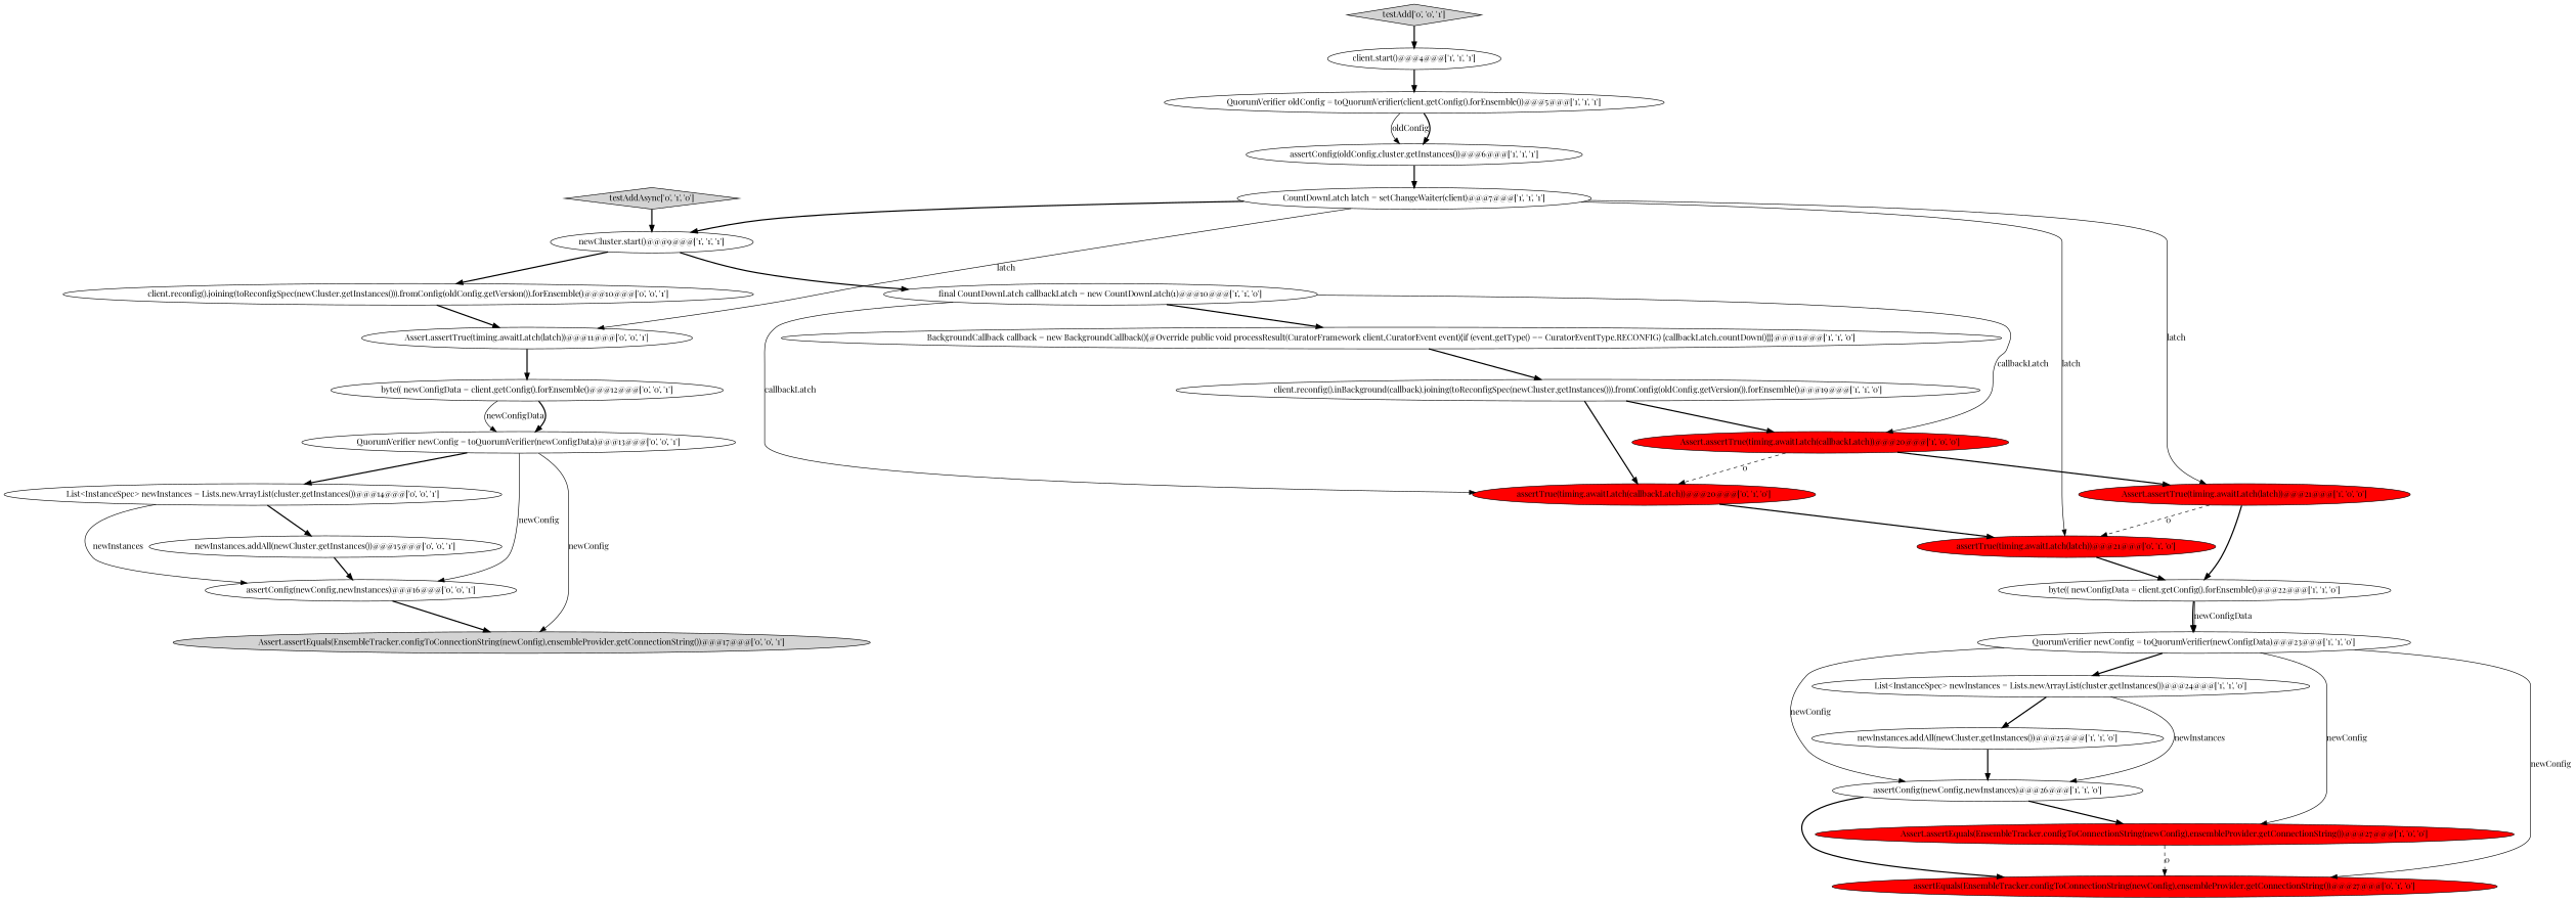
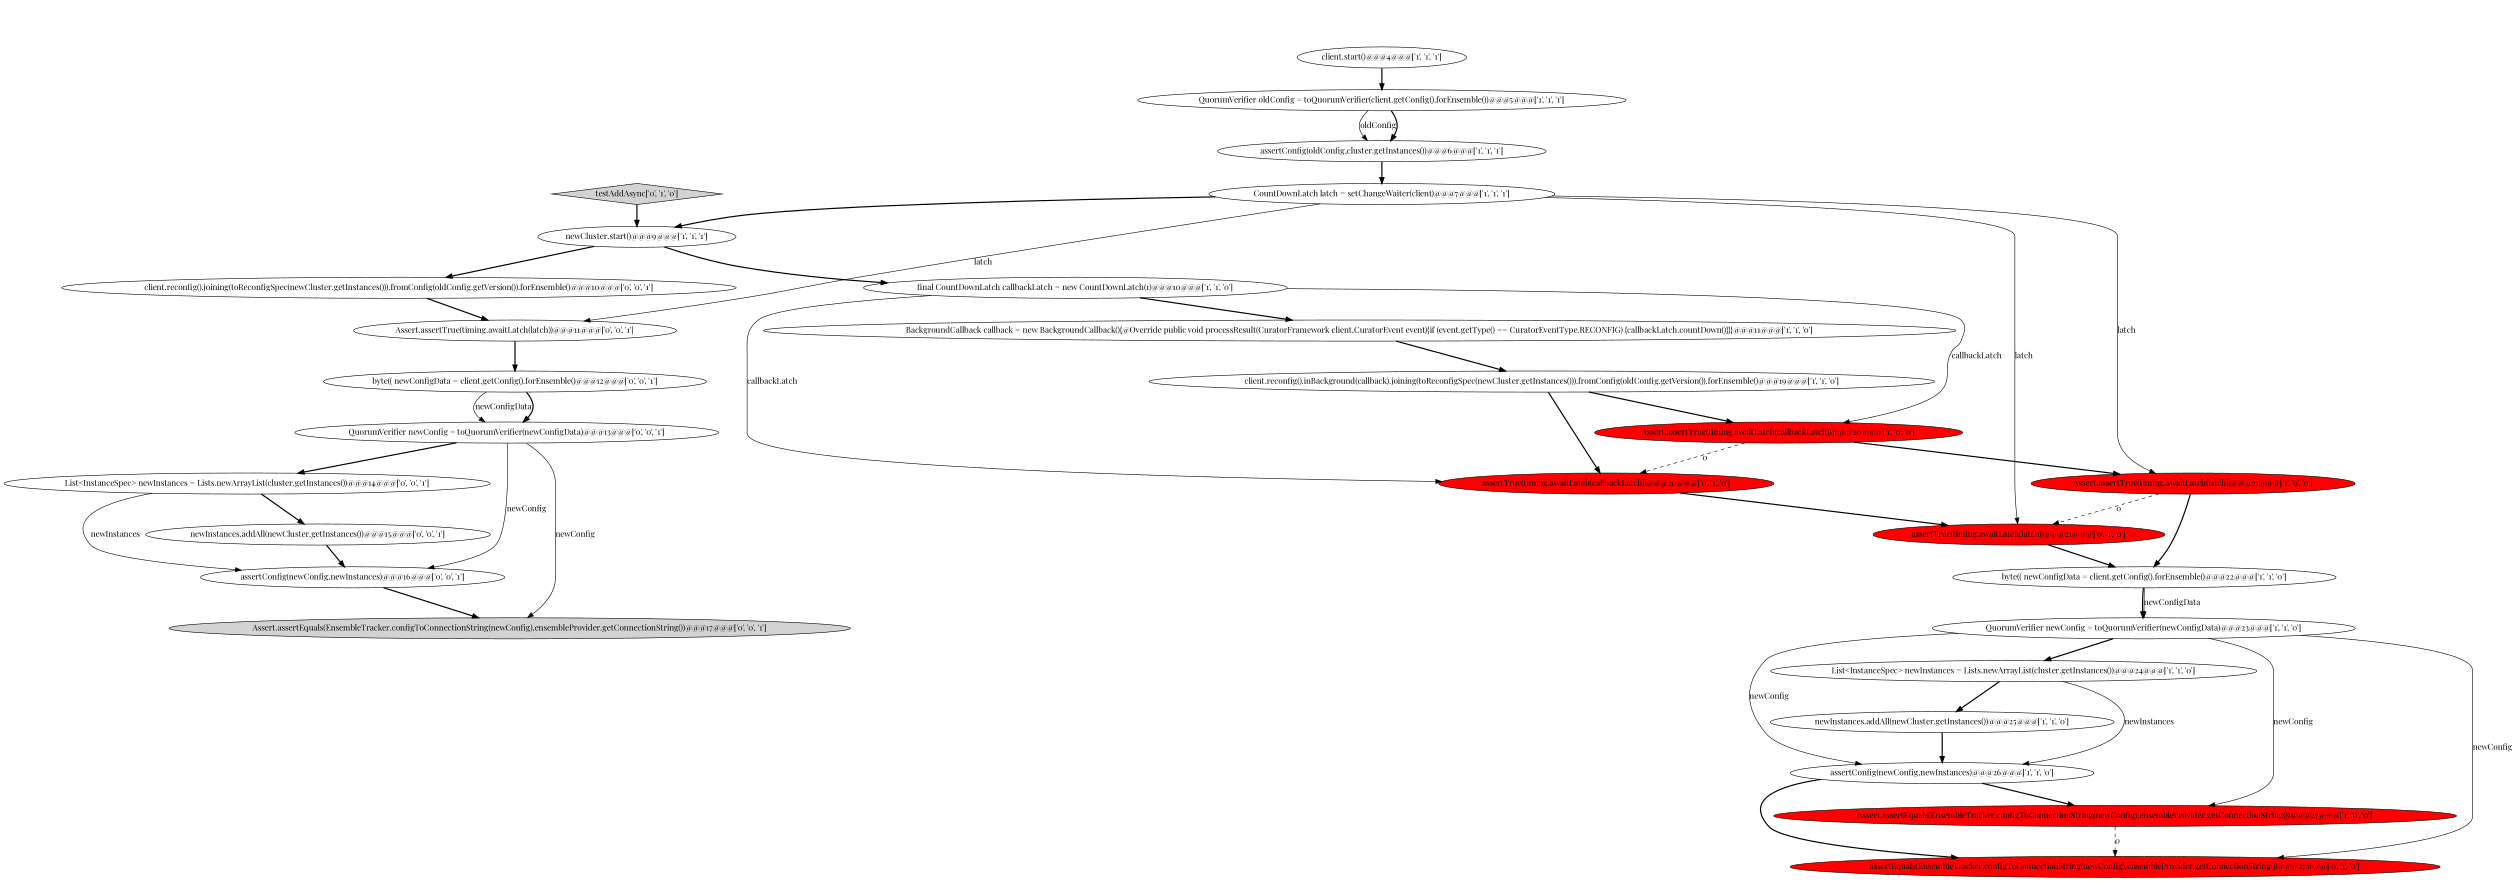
  digraph {
    fontname="Playfair Display"
    node [fillcolor=white fontname="Playfair Display" shape=ellipse style=filled]
    edge [fontname="Playfair Display" style=bold]
    n1 [label="newInstances.addAll(newCluster.getInstances())@@@15@@@['0', '0', '1']"]
    n2 [label="assertConfig(newConfig,newInstances)@@@16@@@['0', '0', '1']"]
    n3 [fillcolor=lightgray label="Assert.assertEquals(EnsembleTracker.configToConnectionString(newConfig),ensembleProvider.getConnectionString())@@@17@@@['0', '0', '1']"]
    n4 [label="QuorumVerifier newConfig = toQuorumVerifier(newConfigData)@@@13@@@['0', '0', '1']"]
    n5 [label="List<InstanceSpec> newInstances = Lists.newArrayList(cluster.getInstances())@@@14@@@['0', '0', '1']"]
    n6 [label="byte(( newConfigData = client.getConfig().forEnsemble()@@@12@@@['0', '0', '1']"]
    n7 [label="byte(( newConfigData = client.getConfig().forEnsemble()@@@22@@@['1', '1', '0']"]
    n8 [label="QuorumVerifier newConfig = toQuorumVerifier(newConfigData)@@@23@@@['1', '1', '0']"]
    n9 [label="List<InstanceSpec> newInstances = Lists.newArrayList(cluster.getInstances())@@@24@@@['1', '1', '0']"]
    n10 [label="assertConfig(newConfig,newInstances)@@@26@@@['1', '1', '0']"]
    n11 [fillcolor=red label="Assert.assertEquals(EnsembleTracker.configToConnectionString(newConfig),ensembleProvider.getConnectionString())@@@27@@@['1', '0', '0']"]
    n12 [fillcolor=red label="assertEquals(EnsembleTracker.configToConnectionString(newConfig),ensembleProvider.getConnectionString())@@@27@@@['0', '1', '0']"]
    n13 [fillcolor=red label="Assert.assertTrue(timing.awaitLatch(latch))@@@21@@@['1', '0', '0']"]
    n14 [fillcolor=red label="assertTrue(timing.awaitLatch(latch))@@@21@@@['0', '1', '0']"]
    n15 [label="newCluster.start()@@@9@@@['1', '1', '1']"]
    n16 [label="client.reconfig().joining(toReconfigSpec(newCluster.getInstances())).fromConfig(oldConfig.getVersion()).forEnsemble()@@@10@@@['0', '0', '1']"]
    n17 [label="final CountDownLatch callbackLatch = new CountDownLatch(1)@@@10@@@['1', '1', '0']"]
    n18 [label="Assert.assertTrue(timing.awaitLatch(latch))@@@11@@@['0', '0', '1']"]
    n19 [fillcolor=red label="assertTrue(timing.awaitLatch(callbackLatch))@@@20@@@['0', '1', '0']"]
    n20 [fillcolor=red label="Assert.assertTrue(timing.awaitLatch(callbackLatch))@@@20@@@['1', '0', '0']"]
    n21 [label="BackgroundCallback callback = new BackgroundCallback(){@Override public void processResult(CuratorFramework client,CuratorEvent event){if (event.getType() == CuratorEventType.RECONFIG) {callbackLatch.countDown()}}}@@@11@@@['1', '1', '0']"]
    n22 [label="newInstances.addAll(newCluster.getInstances())@@@25@@@['1', '1', '0']"]
    n23 [label="client.reconfig().inBackground(callback).joining(toReconfigSpec(newCluster.getInstances())).fromConfig(oldConfig.getVersion()).forEnsemble()@@@19@@@['1', '1', '0']"]
    n24 [label="assertConfig(oldConfig,cluster.getInstances())@@@6@@@['1', '1', '1']"]
    n25 [label="CountDownLatch latch = setChangeWaiter(client)@@@7@@@['1', '1', '1']"]
    n26 [label="QuorumVerifier oldConfig = toQuorumVerifier(client.getConfig().forEnsemble())@@@5@@@['1', '1', '1']"]
    n27 [fillcolor=lightgray label="testAddAsync['0', '1', '0']" shape=diamond]
    n28 [label="client.start()@@@4@@@['1', '1', '1']"]
-   n29 [fillcolor=lightgray label="testAdd['0', '0', '1']" shape=diamond]
    n1 -> n2
    n2 -> n3
    n4 -> n2 [label=newConfig style=solid]
    n4 -> n3 [label=newConfig style=solid]
    n4 -> n5
    n5 -> n1
    n5 -> n2 [label=newInstances style=solid]
    n6 -> n4 [label=newConfigData style=solid]
    n6 -> n4
    n7 -> n8
    n7 -> n8 [label=newConfigData style=solid]
    n8 -> n9
    n8 -> n10 [label=newConfig style=solid]
    n8 -> n11 [label=newConfig style=solid]
    n8 -> n12 [label=newConfig style=solid]
    n9 -> n10 [label=newInstances style=solid]
    n9 -> n22
    n10 -> n11
    n10 -> n12
    n11 -> n12 [label=0 style=dashed]
    n13 -> n7
    n13 -> n14 [label=0 style=dashed]
    n14 -> n7
    n15 -> n16
    n15 -> n17
    n16 -> n18
    n17 -> n19 [label=callbackLatch style=solid]
    n17 -> n20 [label=callbackLatch style=solid]
    n17 -> n21
    n18 -> n6
    n19 -> n14
    n20 -> n13
    n20 -> n19 [label=0 style=dashed]
    n21 -> n23
    n22 -> n10
    n23 -> n19
    n23 -> n20
    n24 -> n25
    n25 -> n13 [label=latch style=solid]
    n25 -> n14 [label=latch style=solid]
    n25 -> n15
    n25 -> n18 [label=latch style=solid]
    n26 -> n24 [label=oldConfig style=solid]
    n26 -> n24
    n27 -> n15
    n28 -> n26
-   n29 -> n28
  }
